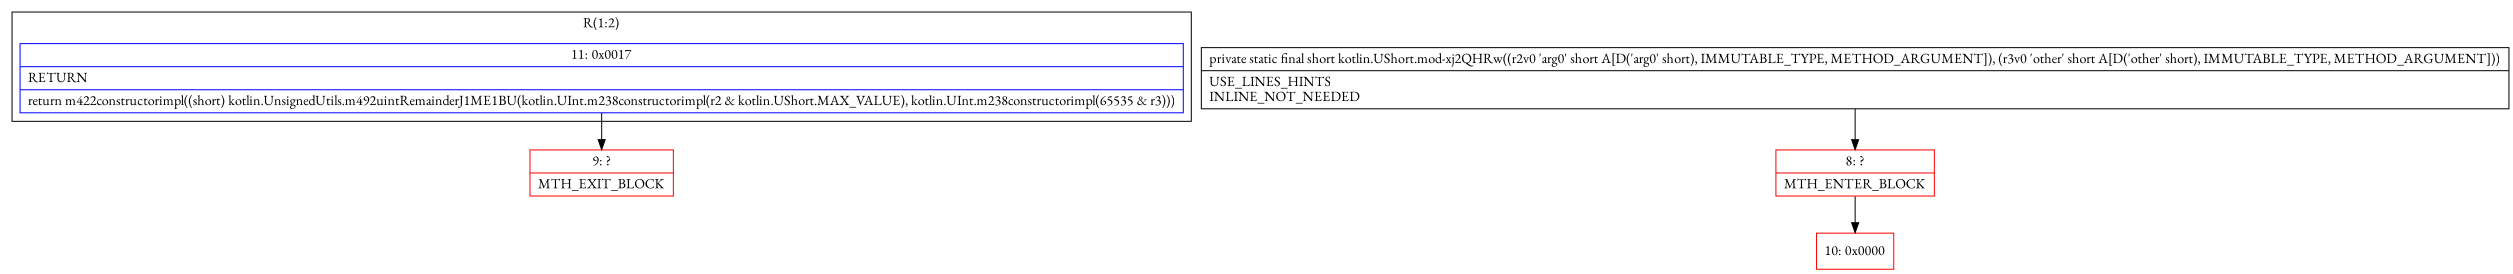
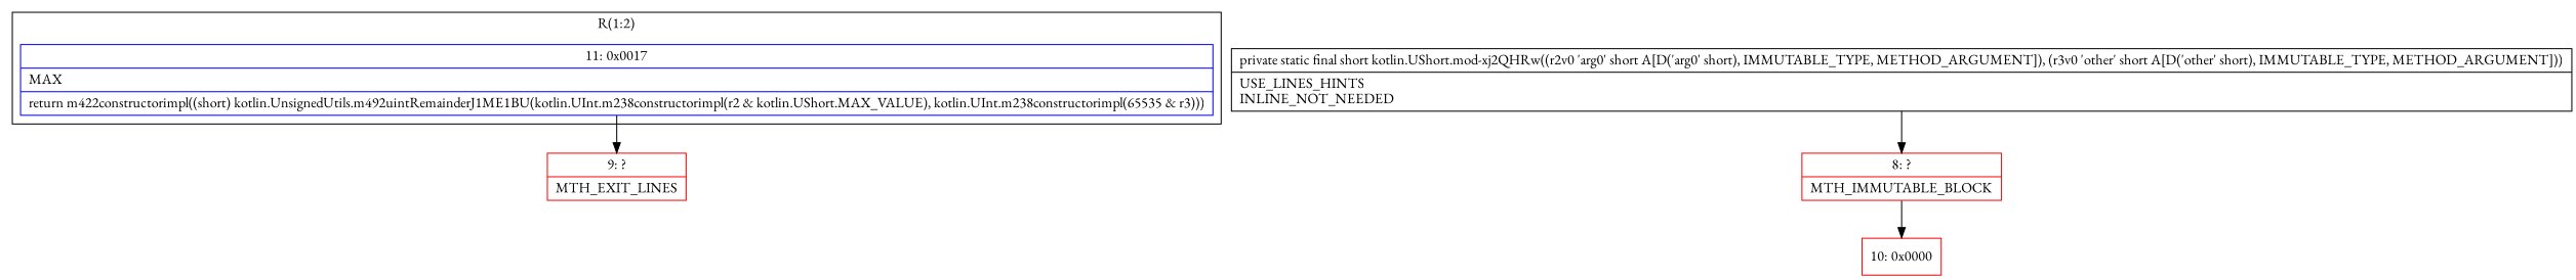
  digraph {
    fontname="EB Garamond"
    node [color=red fontname="EB Garamond" shape=record]
    edge [fontname="EB Garamond"]
-   n1 [color=blue label="{11\:\ 0x0017|RETURN\l|return m422constructorimpl((short) kotlin.UnsignedUtils.m492uintRemainderJ1ME1BU(kotlin.UInt.m238constructorimpl(r2 & kotlin.UShort.MAX_VALUE), kotlin.UInt.m238constructorimpl(65535 & r3)))\l}"]
-   n2 [label="{9\:\ ?|MTH_EXIT_BLOCK\l}"]
-   n3 [label="{8\:\ ?|MTH_ENTER_BLOCK\l}"]
+   n1 [color=blue label="{11\:\ 0x0017|MAX\l|return m422constructorimpl((short) kotlin.UnsignedUtils.m492uintRemainderJ1ME1BU(kotlin.UInt.m238constructorimpl(r2 & kotlin.UShort.MAX_VALUE), kotlin.UInt.m238constructorimpl(65535 & r3)))\l}"]
+   n2 [label="{9\:\ ?|MTH_EXIT_LINES\l}"]
+   n3 [label="{8\:\ ?|MTH_IMMUTABLE_BLOCK\l}"]
    n4 [label="{10\:\ 0x0000}"]
    n5 [label="{private static final short kotlin.UShort.mod\-xj2QHRw((r2v0 'arg0' short A[D('arg0' short), IMMUTABLE_TYPE, METHOD_ARGUMENT]), (r3v0 'other' short A[D('other' short), IMMUTABLE_TYPE, METHOD_ARGUMENT]))  | USE_LINES_HINTS\lINLINE_NOT_NEEDED\l}" color=""]
    subgraph cluster_1 {
      label="R(1:2)"
      n1
    }
    n1 -> n2
    n3 -> n4
    n5 -> n3
  }
